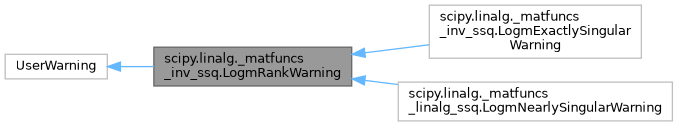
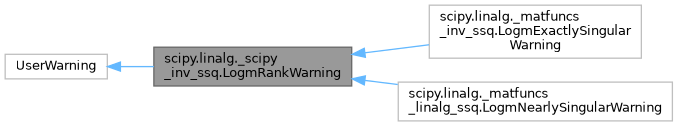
  digraph {
    rankdir=LR
    node [color=grey75 fillcolor=white fontname=Helvetica fontsize=10 shape=box style=filled]
    edge [color=steelblue1 dir=back fontname=Helvetica fontsize=10 labelfontname=Helvetica labelfontsize=10 style=solid]
-   n1 [color=gray40 fillcolor=grey60 fontcolor=black height=0.2 label="scipy.linalg._matfuncs\l_inv_ssq.LogmRankWarning" width=0.4]
+   n1 [color=gray40 fillcolor=grey60 fontcolor=black height=0.2 label="scipy.linalg._scipy\l_inv_ssq.LogmRankWarning" width=0.4]
    n2 [height=0.2 label="scipy.linalg._matfuncs\l_inv_ssq.LogmExactlySingular\lWarning" width=0.4]
    n3 [height=0.2 label="scipy.linalg._matfuncs\l_linalg_ssq.LogmNearlySingularWarning" width=0.4]
    n4 [height=0.2 label=UserWarning width=0.4]
    n1 -> n2
    n1 -> n3
    n4 -> n1
  }
